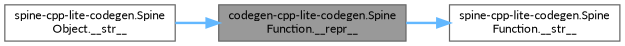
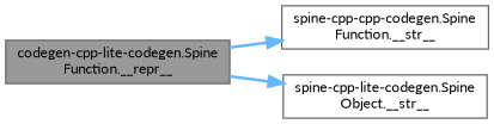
  digraph {
    fontname=Lato
    rankdir=LR
    node [color=grey40 fillcolor=white fontname=Lato fontsize=10 shape=box style=filled]
    edge [color=steelblue1 fontname=Lato fontsize=10 labelfontname=Helvetica labelfontsize=10 style=bold]
    n1 [color=gray40 fillcolor=grey60 fontcolor=black height=0.2 label="codegen-cpp-lite-codegen.Spine\lFunction.__repr__" width=0.4]
-   n2 [height=0.2 label="spine-cpp-lite-codegen.Spine\lFunction.__str__" width=0.4]
+   n2 [height=0.2 label="spine-cpp-cpp-codegen.Spine\lFunction.__str__" width=0.4]
    n3 [height=0.2 label="spine-cpp-lite-codegen.Spine\lObject.__str__" width=0.4]
    n1 -> n2
-   n3 -> n1
+   n1 -> n3
  }
